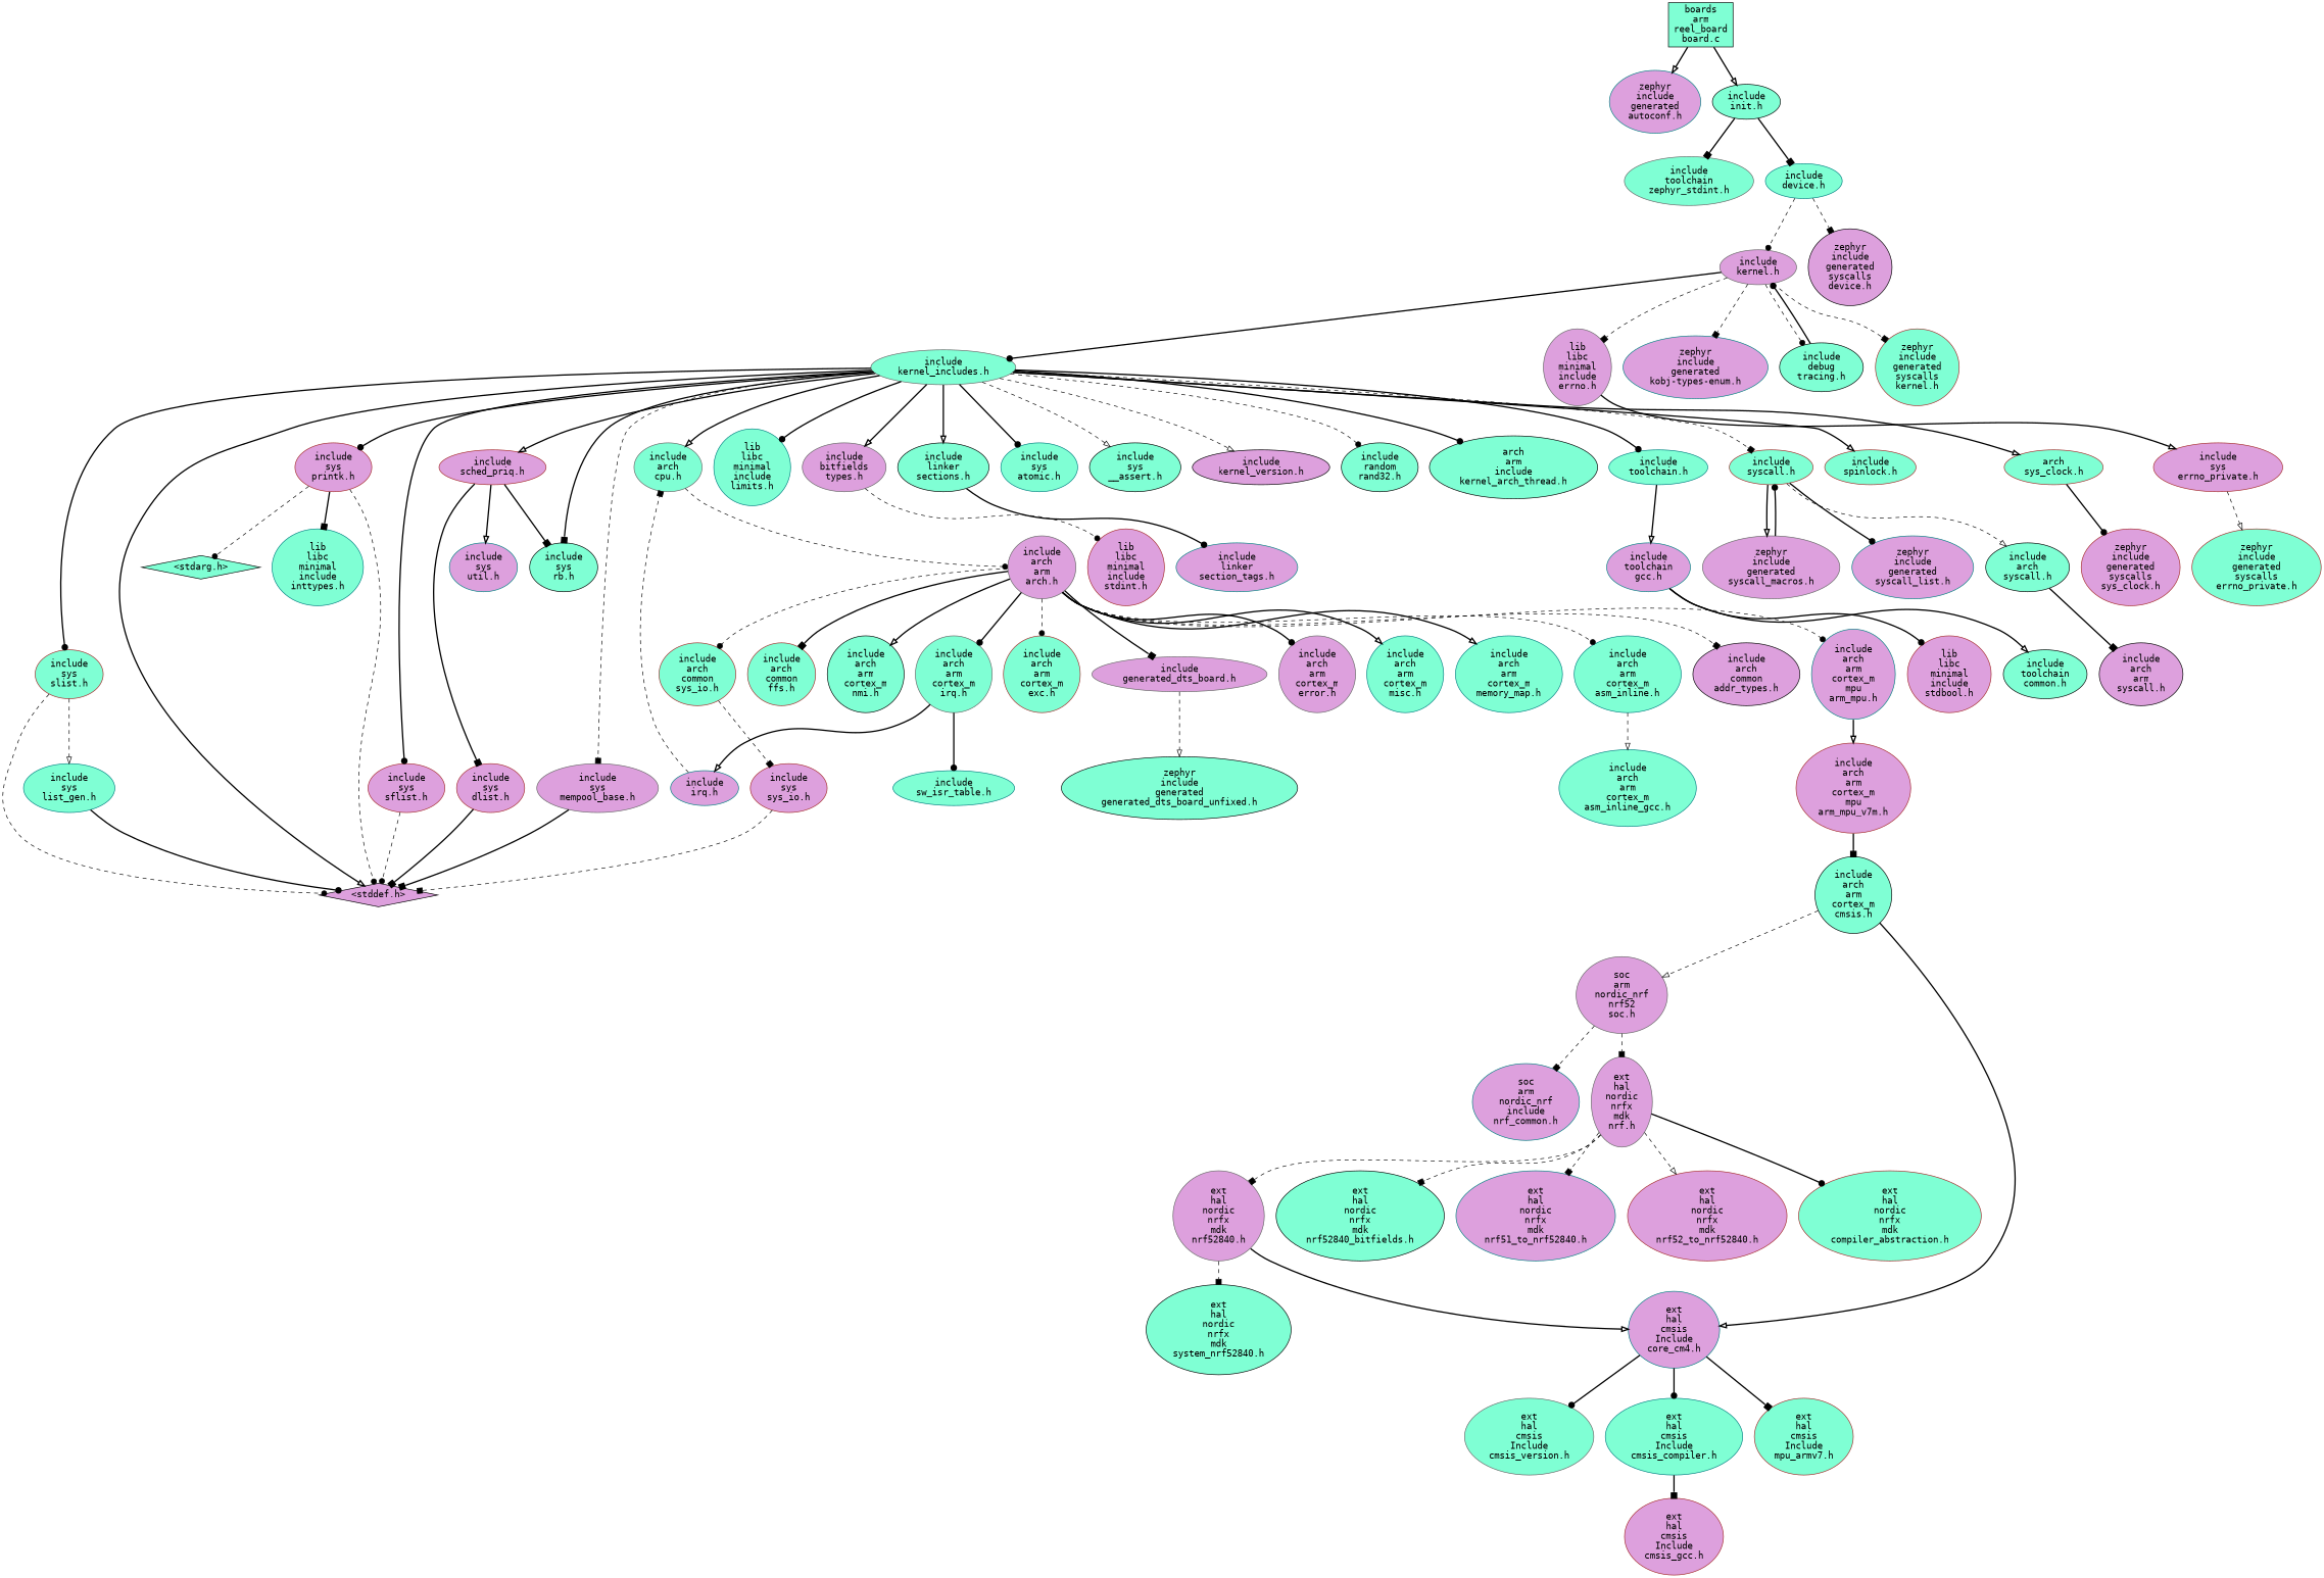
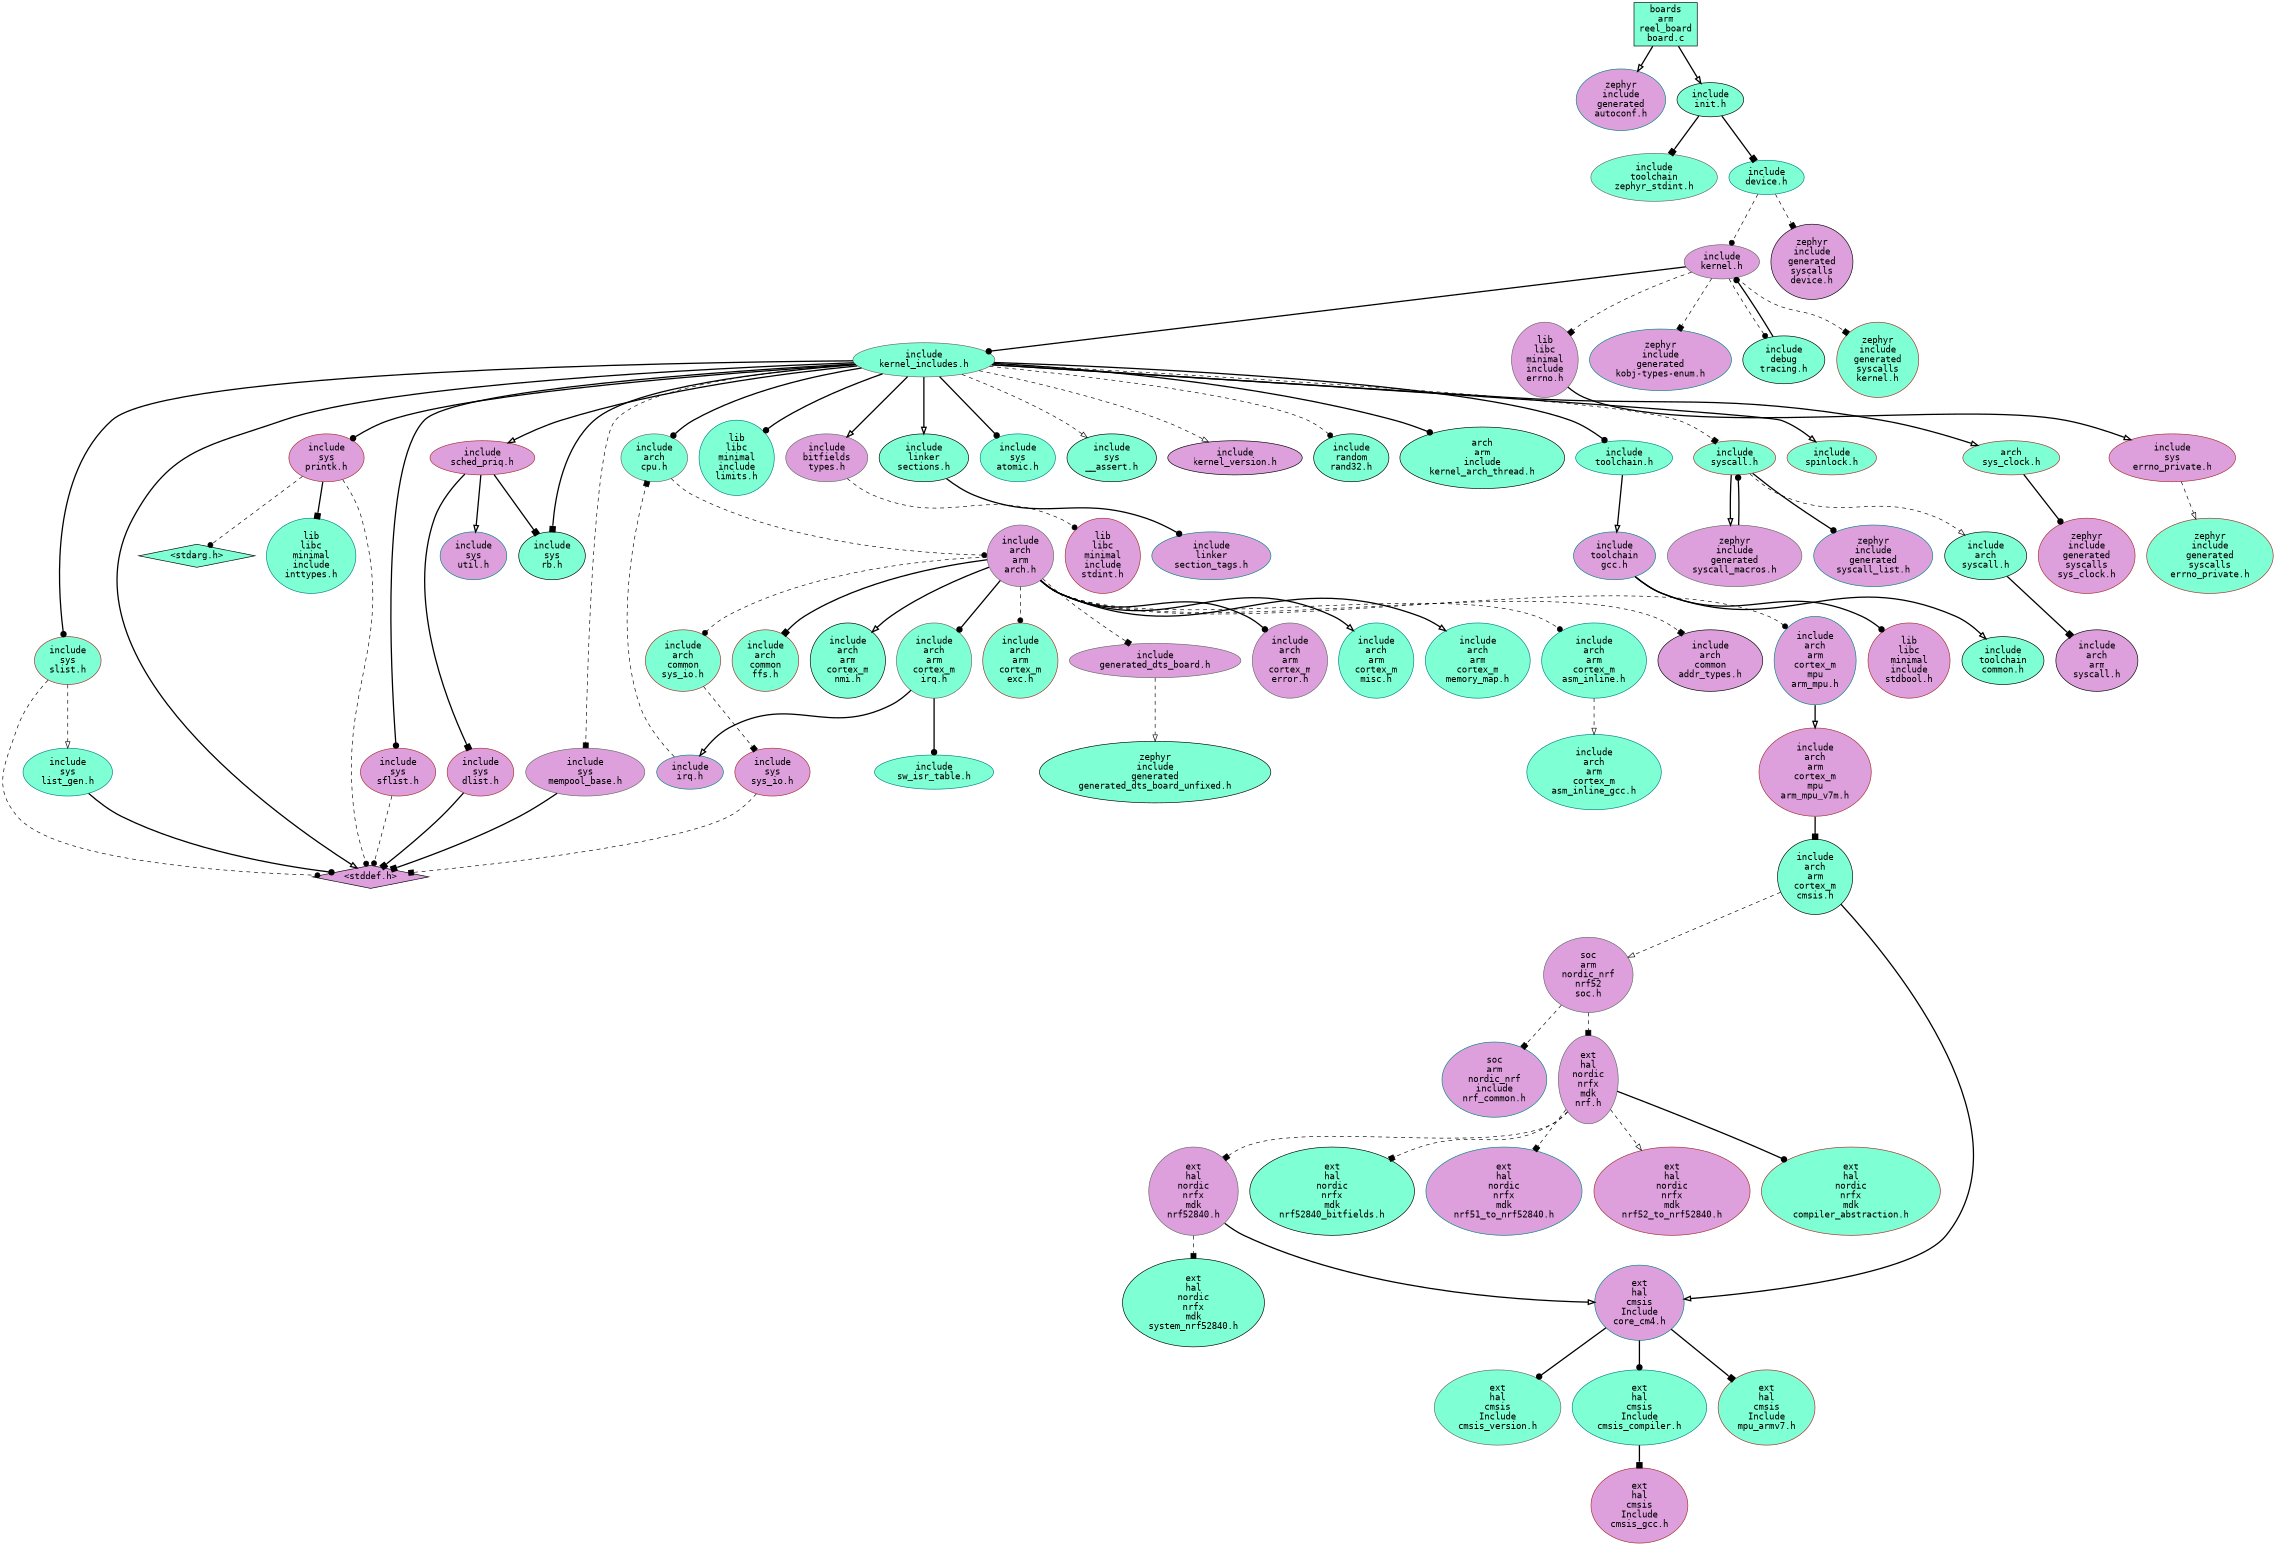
  digraph {
    fontname="DejaVu Sans Mono"
    node [color=teal fillcolor=aquamarine fontname="DejaVu Sans Mono" shape=oval style=filled]
    edge [arrowhead=dot fontname="DejaVu Sans Mono" style=bold]
    n1 [color=black label="boards\narm\nreel_board\nboard.c" shape=box]
    n2 [fillcolor=plum label="zephyr\ninclude\ngenerated\nautoconf.h"]
    n3 [color=black label="include\ninit.h"]
    n4 [color=gray40 label="include\ntoolchain\nzephyr_stdint.h"]
    n5 [label="include\ndevice.h"]
    n6 [color=gray40 fillcolor=plum label="include\nkernel.h"]
    n7 [color=black fillcolor=plum label="zephyr\ninclude\ngenerated\nsyscalls\ndevice.h"]
    n8 [color=gray40 label="include\nkernel_includes.h"]
    n9 [color=gray40 fillcolor=plum label="lib\nlibc\nminimal\ninclude\nerrno.h"]
    n10 [fillcolor=plum label="zephyr\ninclude\ngenerated\nkobj-types-enum.h"]
    n11 [color=black label="include\ndebug\ntracing.h"]
    n12 [color=brown label="zephyr\ninclude\ngenerated\nsyscalls\nkernel.h"]
    n13 [color=black fillcolor=plum label="\<stddef.h\>" shape=diamond]
    n14 [color=gray40 fillcolor=plum label="include\nbitfields\ntypes.h"]
    n15 [label="lib\nlibc\nminimal\ninclude\nlimits.h"]
    n16 [label="include\ntoolchain.h"]
    n17 [color=black label="include\nlinker\nsections.h"]
    n18 [label="include\nsys\natomic.h"]
    n19 [color=black label="include\nsys\n__assert.h"]
    n20 [color=brown fillcolor=plum label="include\nsched_priq.h"]
    n21 [color=brown label="include\nsys\nslist.h"]
    n22 [color=brown fillcolor=plum label="include\nsys\nsflist.h"]
    n23 [color=gray40 fillcolor=plum label="include\nsys\nmempool_base.h"]
    n24 [color=black fillcolor=plum label="include\nkernel_version.h"]
    n25 [color=black label="include\nrandom\nrand32.h"]
    n26 [color=black label="arch\narm\ninclude\nkernel_arch_thread.h"]
    n27 [color=brown label="include\nsyscall.h"]
    n28 [color=brown fillcolor=plum label="include\nsys\nprintk.h"]
    n29 [color=gray40 label="include\narch\ncpu.h"]
    n30 [color=black label="include\nsys\nrb.h"]
    n31 [color=brown label="arch\nsys_clock.h"]
    n32 [color=brown label="include\nspinlock.h"]
    n33 [color=brown fillcolor=plum label="include\nsys\nerrno_private.h"]
    n34 [color=brown fillcolor=plum label="lib\nlibc\nminimal\ninclude\nstdint.h"]
    n35 [fillcolor=plum label="include\ntoolchain\ngcc.h"]
    n36 [fillcolor=plum label="include\nlinker\nsection_tags.h"]
    n37 [fillcolor=plum label="include\nsys\nutil.h"]
    n38 [color=brown fillcolor=plum label="include\nsys\ndlist.h"]
    n39 [label="include\nsys\nlist_gen.h"]
    n40 [fillcolor=plum label="zephyr\ninclude\ngenerated\nsyscall_list.h"]
    n41 [color=black label="include\narch\nsyscall.h"]
    n42 [color=gray40 fillcolor=plum label="zephyr\ninclude\ngenerated\nsyscall_macros.h"]
    n43 [color=black label="\<stdarg.h\>" shape=diamond]
    n44 [label="lib\nlibc\nminimal\ninclude\ninttypes.h"]
    n45 [color=gray40 fillcolor=plum label="include\narch\narm\narch.h"]
    n46 [color=brown fillcolor=plum label="zephyr\ninclude\ngenerated\nsyscalls\nsys_clock.h"]
    n47 [color=brown label="zephyr\ninclude\ngenerated\nsyscalls\nerrno_private.h"]
    n48 [color=black label="include\ntoolchain\ncommon.h"]
    n49 [color=brown fillcolor=plum label="lib\nlibc\nminimal\ninclude\nstdbool.h"]
    n50 [color=black fillcolor=plum label="include\narch\narm\nsyscall.h"]
    n51 [color=gray40 fillcolor=plum label="include\ngenerated_dts_board.h"]
    n52 [color=brown label="include\narch\narm\ncortex_m\nexc.h"]
    n53 [color=gray40 label="include\narch\narm\ncortex_m\nirq.h"]
    n54 [color=gray40 fillcolor=plum label="include\narch\narm\ncortex_m\nerror.h"]
    n55 [label="include\narch\narm\ncortex_m\nmisc.h"]
    n56 [label="include\narch\narm\ncortex_m\nmemory_map.h"]
    n57 [label="include\narch\narm\ncortex_m\nasm_inline.h"]
    n58 [color=brown label="include\narch\ncommon\nsys_io.h"]
    n59 [color=black fillcolor=plum label="include\narch\ncommon\naddr_types.h"]
    n60 [color=brown label="include\narch\ncommon\nffs.h"]
    n61 [color=black label="include\narch\narm\ncortex_m\nnmi.h"]
    n62 [fillcolor=plum label="include\narch\narm\ncortex_m\nmpu\narm_mpu.h"]
    n63 [color=black label="zephyr\ninclude\ngenerated\ngenerated_dts_board_unfixed.h"]
    n64 [fillcolor=plum label="include\nirq.h"]
    n65 [label="include\nsw_isr_table.h"]
    n66 [label="include\narch\narm\ncortex_m\nasm_inline_gcc.h"]
    n67 [color=brown fillcolor=plum label="include\nsys\nsys_io.h"]
    n68 [color=brown fillcolor=plum label="include\narch\narm\ncortex_m\nmpu\narm_mpu_v7m.h"]
    n69 [color=black label="include\narch\narm\ncortex_m\ncmsis.h"]
    n70 [color=gray40 fillcolor=plum label="soc\narm\nnordic_nrf\nnrf52\nsoc.h"]
    n71 [fillcolor=plum label="ext\nhal\ncmsis\nInclude\ncore_cm4.h"]
    n72 [fillcolor=plum label="soc\narm\nnordic_nrf\ninclude\nnrf_common.h"]
    n73 [color=gray40 fillcolor=plum label="ext\nhal\nnordic\nnrfx\nmdk\nnrf.h"]
    n74 [color=gray40 label="ext\nhal\ncmsis\nInclude\ncmsis_version.h"]
    n75 [label="ext\nhal\ncmsis\nInclude\ncmsis_compiler.h"]
    n76 [color=brown label="ext\nhal\ncmsis\nInclude\nmpu_armv7.h"]
    n77 [color=gray40 fillcolor=plum label="ext\nhal\nnordic\nnrfx\nmdk\nnrf52840.h"]
    n78 [color=black label="ext\nhal\nnordic\nnrfx\nmdk\nnrf52840_bitfields.h"]
    n79 [fillcolor=plum label="ext\nhal\nnordic\nnrfx\nmdk\nnrf51_to_nrf52840.h"]
    n80 [color=brown fillcolor=plum label="ext\nhal\nnordic\nnrfx\nmdk\nnrf52_to_nrf52840.h"]
    n81 [color=brown label="ext\nhal\nnordic\nnrfx\nmdk\ncompiler_abstraction.h"]
    n82 [color=brown fillcolor=plum label="ext\nhal\ncmsis\nInclude\ncmsis_gcc.h"]
    n83 [color=black label="ext\nhal\nnordic\nnrfx\nmdk\nsystem_nrf52840.h"]
    n1 -> n2 [arrowhead=onormal]
    n1 -> n3 [arrowhead=onormal]
    n3 -> n4 [arrowhead=box]
    n3 -> n5 [arrowhead=box]
    n5 -> n6 [style=dashed]
    n5 -> n7 [arrowhead=box style=dashed]
    n6 -> n8
    n6 -> n9 [arrowhead=box style=dashed]
    n6 -> n10 [arrowhead=box style=dashed]
    n6 -> n11 [style=dashed]
    n6 -> n12 [arrowhead=box style=dashed]
    n8 -> n13 [arrowhead=onormal]
    n8 -> n14 [arrowhead=onormal]
    n8 -> n15
    n8 -> n16
    n8 -> n17 [arrowhead=onormal]
    n8 -> n18
    n8 -> n19 [arrowhead=onormal style=dashed]
    n8 -> n20 [arrowhead=onormal]
    n8 -> n21
    n8 -> n22
    n8 -> n23 [arrowhead=box style=dashed]
    n8 -> n24 [arrowhead=onormal style=dashed]
    n8 -> n25 [style=dashed]
    n8 -> n26
    n8 -> n27 [arrowhead=box style=dashed]
    n8 -> n28
-   n8 -> n29 [arrowhead=onormal]
+   n8 -> n29
    n8 -> n30 [arrowhead=box]
    n8 -> n31 [arrowhead=onormal]
    n8 -> n32 [arrowhead=onormal]
    n9 -> n33 [arrowhead=onormal]
    n11 -> n6
    n14 -> n34 [style=dashed]
    n16 -> n35 [arrowhead=onormal]
    n17 -> n36
    n20 -> n30 [arrowhead=box]
    n20 -> n37 [arrowhead=onormal]
    n20 -> n38 [arrowhead=box]
    n21 -> n13 [style=dashed]
    n21 -> n39 [arrowhead=onormal style=dashed]
    n22 -> n13 [style=dashed]
    n23 -> n13 [arrowhead=box]
    n27 -> n40
    n27 -> n41 [arrowhead=onormal style=dashed]
    n27 -> n42 [arrowhead=onormal]
    n28 -> n13 [style=dashed]
    n28 -> n43 [style=dashed]
    n28 -> n44 [arrowhead=box]
    n29 -> n45 [style=dashed]
    n31 -> n46
    n33 -> n47 [arrowhead=onormal style=dashed]
    n35 -> n48 [arrowhead=onormal]
    n35 -> n49
    n38 -> n13 [arrowhead=box]
    n39 -> n13
    n41 -> n50 [arrowhead=box]
    n42 -> n27
-   n45 -> n51 [arrowhead=box]
+   n45 -> n51 [arrowhead=box style=dashed]
    n45 -> n52 [style=dashed]
    n45 -> n53
    n45 -> n54
    n45 -> n55 [arrowhead=onormal]
    n45 -> n56 [arrowhead=onormal]
    n45 -> n57 [style=dashed]
    n45 -> n58 [style=dashed]
    n45 -> n59 [arrowhead=box style=dashed]
    n45 -> n60 [arrowhead=box]
    n45 -> n61 [arrowhead=onormal]
    n45 -> n62 [style=dashed]
    n51 -> n63 [arrowhead=onormal style=dashed]
    n53 -> n64 [arrowhead=onormal]
    n53 -> n65
    n57 -> n66 [arrowhead=onormal style=dashed]
    n58 -> n67 [arrowhead=box style=dashed]
    n62 -> n68 [arrowhead=onormal]
    n64 -> n29 [arrowhead=box style=dashed]
    n67 -> n13 [arrowhead=box style=dashed]
    n68 -> n69 [arrowhead=box]
    n69 -> n70 [arrowhead=onormal style=dashed]
    n69 -> n71 [arrowhead=onormal]
    n70 -> n72 [arrowhead=box style=dashed]
    n70 -> n73 [arrowhead=box style=dashed]
    n71 -> n74
    n71 -> n75
    n71 -> n76 [arrowhead=box]
    n73 -> n77 [arrowhead=box style=dashed]
    n73 -> n78 [arrowhead=box style=dashed]
    n73 -> n79 [arrowhead=box style=dashed]
    n73 -> n80 [arrowhead=onormal style=dashed]
    n73 -> n81
    n75 -> n82 [arrowhead=box]
    n77 -> n71 [arrowhead=onormal]
    n77 -> n83 [arrowhead=box style=dashed]
  }
